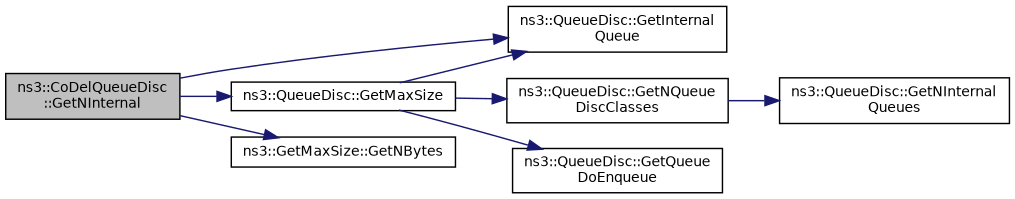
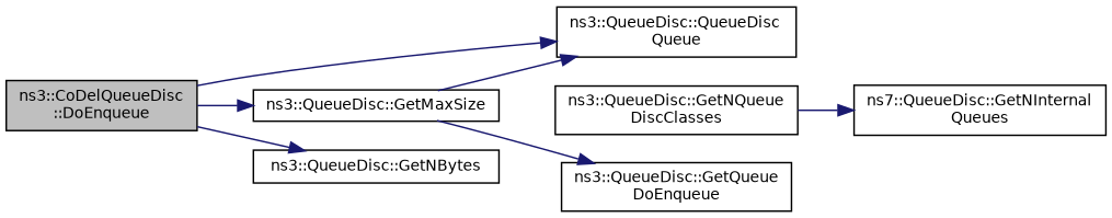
  digraph {
    rankdir=LR
    node [color=black fillcolor=white fontname=Helvetica fontsize=10 shape=record style=filled]
    edge [color=midnightblue fontname=Helvetica fontsize=10 labelfontname=Helvetica labelfontsize=10 style=solid]
-   n1 [fillcolor=grey75 fontcolor=black height=0.2 label="ns3::CoDelQueueDisc\l::GetNInternal" width=0.4]
+   n1 [fillcolor=grey75 fontcolor=black height=0.2 label="ns3::CoDelQueueDisc\l::DoEnqueue" width=0.4]
    n2 [height=0.2 label="ns3::QueueDisc::GetMaxSize" width=0.4]
-   n3 [height=0.2 label="ns3::QueueDisc::GetInternal\lQueue" width=0.4]
-   n4 [height=0.2 label="ns3::GetMaxSize::GetNBytes" width=0.4]
+   n3 [height=0.2 label="ns3::QueueDisc::QueueDisc\lQueue" width=0.4]
+   n4 [height=0.2 label="ns3::QueueDisc::GetNBytes" width=0.4]
    n5 [height=0.2 label="ns3::QueueDisc::GetNQueue\lDiscClasses" width=0.4]
    n6 [height=0.2 label="ns3::QueueDisc::GetQueue\lDoEnqueue" width=0.4]
-   n7 [height=0.2 label="ns3::QueueDisc::GetNInternal\lQueues" width=0.4]
+   n7 [height=0.2 label="ns7::QueueDisc::GetNInternal\lQueues" width=0.4]
    n1 -> n2
    n1 -> n3
    n1 -> n4
    n2 -> n3
-   n2 -> n5
    n2 -> n6
    n5 -> n7
  }
